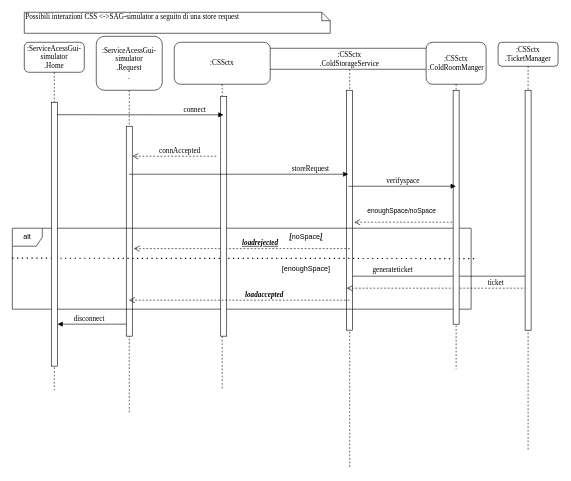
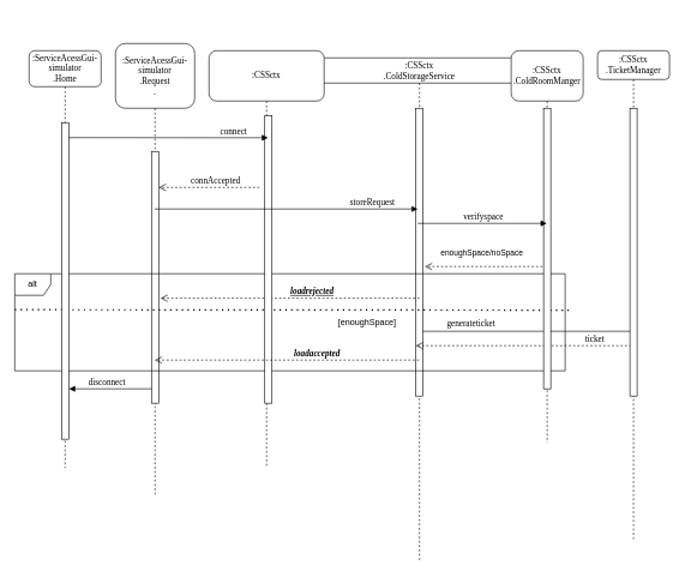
  <mxCell id="0" />
  <mxCell id="1" parent="0" />
  <mxCell id="2" value=":ServiceAcessGui-simulator&lt;br&gt;.Request&lt;br&gt;." style="shape=umlLifeline;perimeter=lifelinePerimeter;whiteSpace=wrap;html=1;container=1;collapsible=0;recursiveResize=0;outlineConnect=0;rounded=1;shadow=0;comic=0;labelBackgroundColor=none;strokeWidth=1;fontFamily=Verdana;fontSize=12;align=center;size=90;" parent="1" vertex="1"><mxGeometry x="160" y="60" width="110" height="630" as="geometry" /></mxCell>
  <mxCell id="3" value="" style="html=1;points=[];perimeter=orthogonalPerimeter;rounded=0;shadow=0;comic=0;labelBackgroundColor=none;strokeWidth=1;fontFamily=Verdana;fontSize=12;align=center;" parent="2" vertex="1"><mxGeometry x="50" y="150" width="10" height="350" as="geometry" /></mxCell>
  <mxCell id="4" value="disconnect" style="html=1;verticalAlign=bottom;endArrow=block;labelBackgroundColor=none;fontFamily=Verdana;fontSize=12;" parent="2" edge="1"><mxGeometry x="0.083" relative="1" as="geometry"><mxPoint x="50" y="480" as="sourcePoint" /><mxPoint x="-64.5" y="480" as="targetPoint" /><Array as="points" /><mxPoint as="offset" /></mxGeometry></mxCell>
  <mxCell id="5" value=":CSSctx&lt;br&gt;.ColdStorageService" style="shape=umlLifeline;perimeter=lifelinePerimeter;whiteSpace=wrap;html=1;container=1;collapsible=0;recursiveResize=0;outlineConnect=0;rounded=1;shadow=0;comic=0;labelBackgroundColor=none;strokeWidth=1;fontFamily=Verdana;fontSize=12;align=center;size=35;" parent="1" vertex="1"><mxGeometry x="380" y="80" width="405" height="700" as="geometry" /></mxCell>
  <mxCell id="6" value="" style="html=1;points=[];perimeter=orthogonalPerimeter;rounded=0;shadow=0;comic=0;labelBackgroundColor=none;strokeWidth=1;fontFamily=Verdana;fontSize=12;align=center;" parent="5" vertex="1"><mxGeometry x="197.5" y="70" width="10" height="400" as="geometry" /></mxCell>
  <mxCell id="7" value="" style="html=1;verticalAlign=bottom;endArrow=open;dashed=1;endSize=8;labelBackgroundColor=none;fontFamily=Verdana;fontSize=12;edgeStyle=elbowEdgeStyle;elbow=vertical;" parent="5" edge="1" source="26"><mxGeometry x="-0.279" y="-1" relative="1" as="geometry"><mxPoint x="210" y="290" as="targetPoint" /><Array as="points" /><mxPoint x="259.5" y="290" as="sourcePoint" /><mxPoint as="offset" /></mxGeometry></mxCell>
  <mxCell id="8" value="enoughSpace/noSpace" style="edgeLabel;html=1;align=center;verticalAlign=middle;resizable=0;points=[];" parent="7" connectable="0" vertex="1"><mxGeometry x="0.451" relative="1" as="geometry"><mxPoint x="32" y="-20" as="offset" /></mxGeometry></mxCell>
  <mxCell id="9" value="alt" style="shape=umlFrame;whiteSpace=wrap;html=1;pointerEvents=0;recursiveResize=0;container=1;collapsible=0;width=50;" parent="5" vertex="1"><mxGeometry x="-360" y="300" width="765" height="135" as="geometry" /></mxCell>
  <mxCell id="10" value="ticket" style="html=1;verticalAlign=bottom;endArrow=open;dashed=1;endSize=8;labelBackgroundColor=none;fontFamily=Verdana;fontSize=12;edgeStyle=elbowEdgeStyle;elbow=vertical;" parent="9" edge="1"><mxGeometry x="-0.661" relative="1" as="geometry"><mxPoint x="557.5" y="100" as="targetPoint" /><Array as="points"><mxPoint x="633.33" y="100" /></Array><mxPoint x="857" y="100" as="sourcePoint" /><mxPoint as="offset" /></mxGeometry></mxCell>
  <mxCell id="11" value="generateticket" style="html=1;verticalAlign=bottom;endArrow=block;labelBackgroundColor=none;fontFamily=Verdana;fontSize=12;" parent="9" edge="1"><mxGeometry x="-0.559" y="1" relative="1" as="geometry"><mxPoint x="567.5" y="80" as="sourcePoint" /><mxPoint x="865" y="80" as="targetPoint" /><Array as="points" /><mxPoint as="offset" /></mxGeometry></mxCell>
  <mxCell id="12" value="" style="endArrow=none;dashed=1;html=1;dashPattern=1 3;strokeWidth=2;rounded=0;exitX=-0.017;exitY=0.487;exitDx=0;exitDy=0;exitPerimeter=0;entryX=1.009;entryY=0.375;entryDx=0;entryDy=0;entryPerimeter=0;" edge="1" parent="9" target="9"><mxGeometry width="50" height="50" relative="1" as="geometry"><mxPoint x="0.005" y="50" as="sourcePoint" /><mxPoint x="760" y="50" as="targetPoint" /></mxGeometry></mxCell>
  <mxCell id="13" value="&lt;br&gt;&lt;b style=&quot;text-decoration-line: underline; font-style: italic;&quot;&gt;loadrejected&lt;/b&gt;" style="html=1;verticalAlign=bottom;endArrow=open;dashed=1;endSize=8;labelBackgroundColor=none;fontFamily=Verdana;fontSize=12;edgeStyle=elbowEdgeStyle;elbow=vertical;" parent="9" edge="1"><mxGeometry x="-0.167" relative="1" as="geometry"><mxPoint x="202.5" y="34.0" as="targetPoint" /><Array as="points"><mxPoint x="275.75" y="34" /><mxPoint x="201.25" y="44" /></Array><mxPoint x="562.5" y="34" as="sourcePoint" /><mxPoint as="offset" /></mxGeometry></mxCell>
  <mxCell id="14" value="[enoughSpace]" style="text;html=1;strokeColor=none;fillColor=none;align=center;verticalAlign=middle;whiteSpace=wrap;rounded=0;" vertex="1" parent="9"><mxGeometry x="460" y="52.5" width="60" height="30" as="geometry" /></mxCell>
- <mxCell id="15" value="&lt;b style=&quot;border-color: var(--border-color); font-family: Verdana; text-decoration-line: underline; font-style: italic;&quot;&gt;[&lt;/b&gt;noSpace&lt;b style=&quot;border-color: var(--border-color); font-family: Verdana; text-decoration-line: underline; font-style: italic;&quot;&gt;]&lt;/b&gt;" style="text;html=1;strokeColor=none;fillColor=none;align=center;verticalAlign=middle;whiteSpace=wrap;rounded=0;" vertex="1" parent="9"><mxGeometry x="460" width="60" height="30" as="geometry" /></mxCell>
  <mxCell id="16" value=":ServiceAcessGui-simulator&lt;br&gt;.Home" style="shape=umlLifeline;perimeter=lifelinePerimeter;whiteSpace=wrap;html=1;container=1;collapsible=0;recursiveResize=0;outlineConnect=0;rounded=1;shadow=0;comic=0;labelBackgroundColor=none;strokeWidth=1;fontFamily=Verdana;fontSize=12;align=center;size=50;" parent="1" vertex="1"><mxGeometry x="40" y="70" width="100" height="580" as="geometry" /></mxCell>
  <mxCell id="17" value="" style="html=1;points=[];perimeter=orthogonalPerimeter;rounded=0;shadow=0;comic=0;labelBackgroundColor=none;strokeWidth=1;fontFamily=Verdana;fontSize=12;align=center;" parent="16" vertex="1"><mxGeometry x="45" y="100" width="10" height="440" as="geometry" /></mxCell>
- <mxCell id="18" value="Possibili interazioni CSS &amp;lt;-&amp;gt;SAG-simulator a seguito di una store request" style="shape=note;whiteSpace=wrap;html=1;size=14;verticalAlign=top;align=left;spacingTop=-6;rounded=0;shadow=0;comic=0;labelBackgroundColor=none;strokeWidth=1;fontFamily=Verdana;fontSize=12" parent="1" vertex="1"><mxGeometry x="40" y="20" width="510" height="35" as="geometry" /></mxCell>
  <mxCell id="19" value=":CSSctx&lt;br&gt;.TicketManager" style="shape=umlLifeline;perimeter=lifelinePerimeter;whiteSpace=wrap;html=1;container=1;collapsible=0;recursiveResize=0;outlineConnect=0;rounded=1;shadow=0;comic=0;labelBackgroundColor=none;strokeWidth=1;fontFamily=Verdana;fontSize=12;align=center;" parent="1" vertex="1"><mxGeometry x="830" y="70" width="100" height="680" as="geometry" /></mxCell>
  <mxCell id="20" value="" style="html=1;points=[];perimeter=orthogonalPerimeter;rounded=0;shadow=0;comic=0;labelBackgroundColor=none;strokeWidth=1;fontFamily=Verdana;fontSize=12;align=center;" parent="19" vertex="1"><mxGeometry x="45" y="80" width="10" height="400" as="geometry" /></mxCell>
  <mxCell id="21" value=":CSSctx" style="shape=umlLifeline;perimeter=lifelinePerimeter;whiteSpace=wrap;html=1;container=1;collapsible=0;recursiveResize=0;outlineConnect=0;rounded=1;shadow=0;comic=0;labelBackgroundColor=none;strokeWidth=1;fontFamily=Verdana;fontSize=12;align=center;size=70;points=[];" parent="1" vertex="1"><mxGeometry x="290" y="70" width="160" height="580" as="geometry" /></mxCell>
  <mxCell id="22" value="" style="html=1;points=[];perimeter=orthogonalPerimeter;rounded=0;shadow=0;comic=0;labelBackgroundColor=none;strokeWidth=1;fontFamily=Verdana;fontSize=12;align=center;" parent="21" vertex="1"><mxGeometry x="77.5" y="90" width="10" height="400" as="geometry" /></mxCell>
  <mxCell id="23" value="connect" style="html=1;verticalAlign=bottom;endArrow=block;labelBackgroundColor=none;fontFamily=Verdana;fontSize=12;" parent="21" edge="1"><mxGeometry x="0.653" relative="1" as="geometry"><mxPoint x="-195" y="120.8" as="sourcePoint" /><mxPoint x="82" y="121" as="targetPoint" /><Array as="points" /><mxPoint as="offset" /></mxGeometry></mxCell>
  <mxCell id="24" value="connAccepted" style="html=1;verticalAlign=bottom;endArrow=open;dashed=1;endSize=8;labelBackgroundColor=none;fontFamily=Verdana;fontSize=12;edgeStyle=elbowEdgeStyle;elbow=vertical;" parent="21" edge="1"><mxGeometry x="-0.134" relative="1" as="geometry"><mxPoint x="-70.003" y="190" as="targetPoint" /><Array as="points"><mxPoint x="-43.67" y="190" /><mxPoint x="-38.67" y="200" /></Array><mxPoint x="70" y="190" as="sourcePoint" /><mxPoint as="offset" /></mxGeometry></mxCell>
  <mxCell id="25" value="&lt;br&gt;&lt;i&gt;&lt;b&gt;loadaccepted&lt;/b&gt;&lt;/i&gt;" style="html=1;verticalAlign=bottom;endArrow=open;dashed=1;endSize=8;labelBackgroundColor=none;fontFamily=Verdana;fontSize=12;edgeStyle=elbowEdgeStyle;elbow=vertical;" parent="21" edge="1"><mxGeometry x="-0.227" relative="1" as="geometry"><mxPoint x="-75.5" y="430" as="targetPoint" /><Array as="points"><mxPoint x="30" y="430" /><mxPoint x="-139" y="460" /></Array><mxPoint x="292" y="430" as="sourcePoint" /><mxPoint as="offset" /></mxGeometry></mxCell>
  <mxCell id="26" value=":CSSctx&lt;br&gt;.ColdRoomManger" style="shape=umlLifeline;perimeter=lifelinePerimeter;whiteSpace=wrap;html=1;container=1;collapsible=0;recursiveResize=0;outlineConnect=0;rounded=1;shadow=0;comic=0;labelBackgroundColor=none;strokeWidth=1;fontFamily=Verdana;fontSize=12;align=center;size=70;" parent="1" vertex="1"><mxGeometry x="710" y="70" width="100" height="545" as="geometry" /></mxCell>
  <mxCell id="27" value="" style="html=1;points=[];perimeter=orthogonalPerimeter;rounded=0;shadow=0;comic=0;labelBackgroundColor=none;strokeWidth=1;fontFamily=Verdana;fontSize=12;align=center;" parent="26" vertex="1"><mxGeometry x="45" y="80" width="10" height="390" as="geometry" /></mxCell>
  <mxCell id="28" value="verifyspace" style="html=1;verticalAlign=bottom;endArrow=block;labelBackgroundColor=none;fontFamily=Verdana;fontSize=12;" parent="1" target="26" edge="1"><mxGeometry x="0.005" relative="1" as="geometry"><mxPoint x="580" y="310" as="sourcePoint" /><mxPoint x="860" y="320" as="targetPoint" /><Array as="points"><mxPoint x="690" y="310" /></Array><mxPoint x="1" as="offset" /></mxGeometry></mxCell>
  <mxCell id="29" value="storeRequest" style="html=1;verticalAlign=bottom;endArrow=block;labelBackgroundColor=none;fontFamily=Verdana;fontSize=12;entryX=0.494;entryY=0.3;entryDx=0;entryDy=0;entryPerimeter=0;" edge="1" parent="1" source="2" target="5"><mxGeometry x="0.653" relative="1" as="geometry"><mxPoint x="290" y="290" as="sourcePoint" /><mxPoint x="567" y="290.2" as="targetPoint" /><Array as="points" /><mxPoint as="offset" /></mxGeometry></mxCell>
